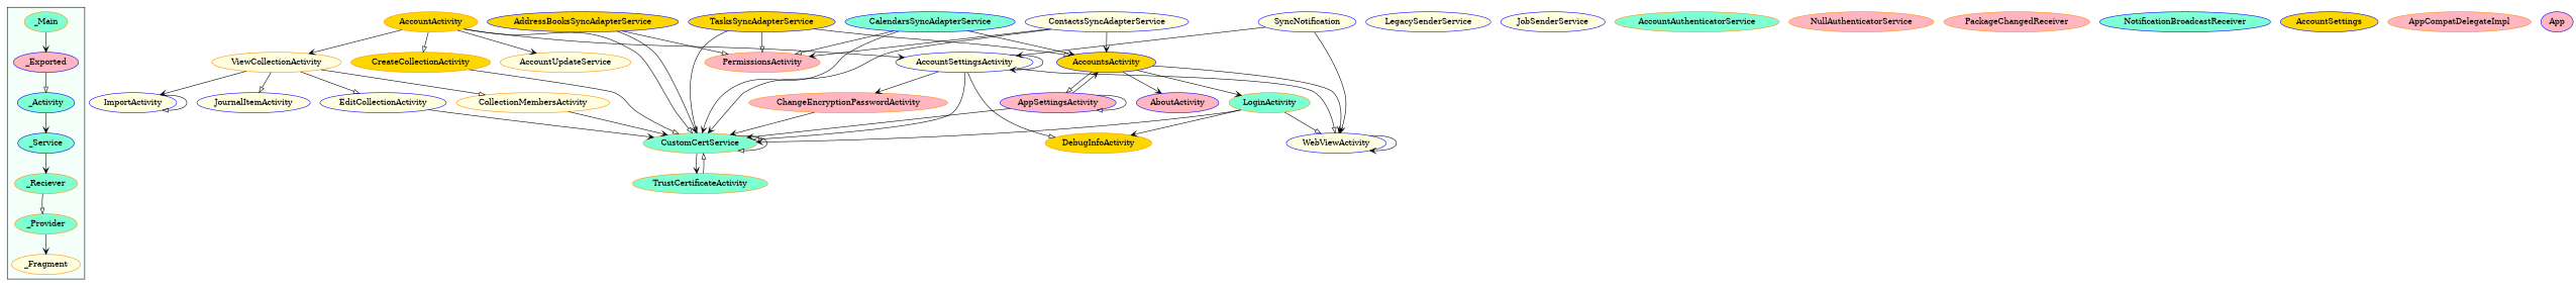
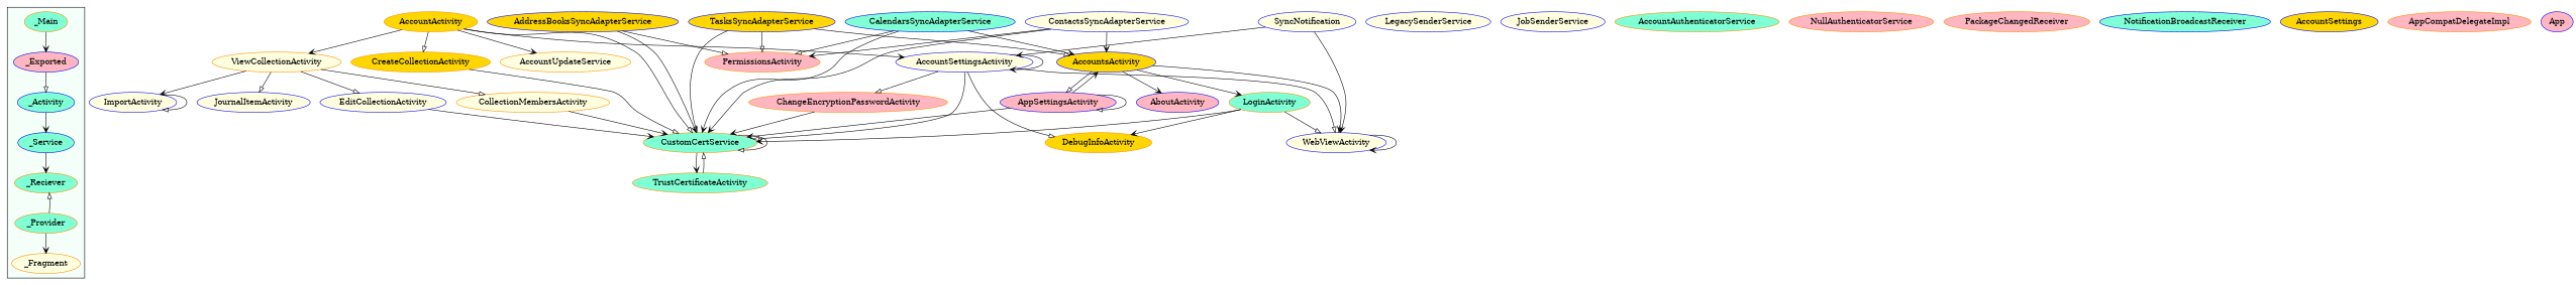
  digraph {
    node [color=blue fillcolor=lightyellow style=filled]
    edge [arrowhead=vee]
    _Activity [fillcolor=aquamarine]
    _Service [fillcolor=aquamarine]
    _Reciever [color=darkorange fillcolor=aquamarine]
    _Provider [color=darkorange fillcolor=aquamarine]
    _Fragment [color=darkorange]
    _Main [color=darkorange fillcolor=aquamarine]
    _Exported [fillcolor=lightpink]
    CollectionMembersActivity [color=darkorange]
    CustomCertService [color=darkorange fillcolor=aquamarine]
    TrustCertificateActivity [color=darkorange fillcolor=aquamarine]
    DebugInfoActivity [color=darkorange fillcolor=gold]
    ViewCollectionActivity [color=darkorange]
    JournalItemActivity
    ImportActivity
    EditCollectionActivity
    AccountActivity [color=darkorange fillcolor=gold]
    CreateCollectionActivity [color=darkorange fillcolor=gold]
    AccountSettingsActivity
    AccountUpdateService [color=darkorange]
    WebViewActivity
    ChangeEncryptionPasswordActivity [color=darkorange fillcolor=lightpink]
    AppSettingsActivity [fillcolor=lightpink]
    AccountsActivity [fillcolor=gold]
    AboutActivity [fillcolor=lightpink]
    LoginActivity [color=darkorange fillcolor=aquamarine]
    SyncNotification
    PermissionsActivity [color=darkorange fillcolor=lightpink]
    LegacySenderService
    CalendarsSyncAdapterService [fillcolor=aquamarine]
    ContactsSyncAdapterService
    JobSenderService
    TasksSyncAdapterService [fillcolor=gold]
    AccountAuthenticatorService [color=darkorange fillcolor=aquamarine]
    AddressBooksSyncAdapterService [fillcolor=gold]
    NullAuthenticatorService [color=darkorange fillcolor=lightpink]
    PackageChangedReceiver [color=darkorange fillcolor=lightpink]
    NotificationBroadcastReceiver [fillcolor=aquamarine]
    AccountSettings [fillcolor=gold]
    AppCompatDelegateImpl [color=darkorange fillcolor=lightpink]
    App [fillcolor=lightpink]
    subgraph cluster_1 {
      bgcolor=mintcream
      _Activity
      _Service
      _Reciever
      _Provider
      _Fragment
      _Main
      _Exported
    }
    _Activity -> _Service
    _Service -> _Reciever
-   _Reciever -> _Provider [arrowhead=onormal]
+   _Provider -> _Reciever [arrowhead=onormal]
    _Provider -> _Fragment
    _Main -> _Exported
    _Exported -> _Activity [arrowhead=onormal]
    CollectionMembersActivity -> CustomCertService
    CustomCertService -> CustomCertService [arrowhead=onormal]
    CustomCertService -> TrustCertificateActivity
    TrustCertificateActivity -> CustomCertService [arrowhead=onormal]
    ViewCollectionActivity -> CollectionMembersActivity [arrowhead=onormal]
    ViewCollectionActivity -> JournalItemActivity [arrowhead=onormal]
    ViewCollectionActivity -> ImportActivity
    ViewCollectionActivity -> EditCollectionActivity [arrowhead=onormal]
    ImportActivity -> ImportActivity [arrowhead=onormal]
    EditCollectionActivity -> CustomCertService
    AccountActivity -> CustomCertService [arrowhead=onormal]
    AccountActivity -> ViewCollectionActivity
    AccountActivity -> CreateCollectionActivity [arrowhead=onormal]
    AccountActivity -> AccountSettingsActivity
    AccountActivity -> AccountUpdateService
    CreateCollectionActivity -> CustomCertService [arrowhead=onormal]
    AccountSettingsActivity -> CustomCertService [arrowhead=onormal]
    AccountSettingsActivity -> DebugInfoActivity [arrowhead=onormal]
    AccountSettingsActivity -> AccountSettingsActivity
    AccountSettingsActivity -> WebViewActivity [arrowhead=onormal]
-   AccountSettingsActivity -> ChangeEncryptionPasswordActivity
+   AccountSettingsActivity -> ChangeEncryptionPasswordActivity [arrowhead=onormal]
    WebViewActivity -> WebViewActivity
    ChangeEncryptionPasswordActivity -> CustomCertService
    AppSettingsActivity -> CustomCertService
    AppSettingsActivity -> AppSettingsActivity [arrowhead=onormal]
    AppSettingsActivity -> AccountsActivity
    AccountsActivity -> WebViewActivity
    AccountsActivity -> AppSettingsActivity [arrowhead=onormal]
    AccountsActivity -> AboutActivity
    AccountsActivity -> LoginActivity
    LoginActivity -> CustomCertService
    LoginActivity -> DebugInfoActivity
    LoginActivity -> WebViewActivity [arrowhead=onormal]
    SyncNotification -> AccountSettingsActivity
    SyncNotification -> WebViewActivity
    CalendarsSyncAdapterService -> CustomCertService
    CalendarsSyncAdapterService -> AccountsActivity
    CalendarsSyncAdapterService -> PermissionsActivity [arrowhead=onormal]
    ContactsSyncAdapterService -> CustomCertService
    ContactsSyncAdapterService -> AccountsActivity
    ContactsSyncAdapterService -> PermissionsActivity
    TasksSyncAdapterService -> CustomCertService [arrowhead=onormal]
    TasksSyncAdapterService -> AccountsActivity [arrowhead=onormal]
    TasksSyncAdapterService -> PermissionsActivity [arrowhead=onormal]
    AddressBooksSyncAdapterService -> CustomCertService
    AddressBooksSyncAdapterService -> PermissionsActivity [arrowhead=onormal]
  }
